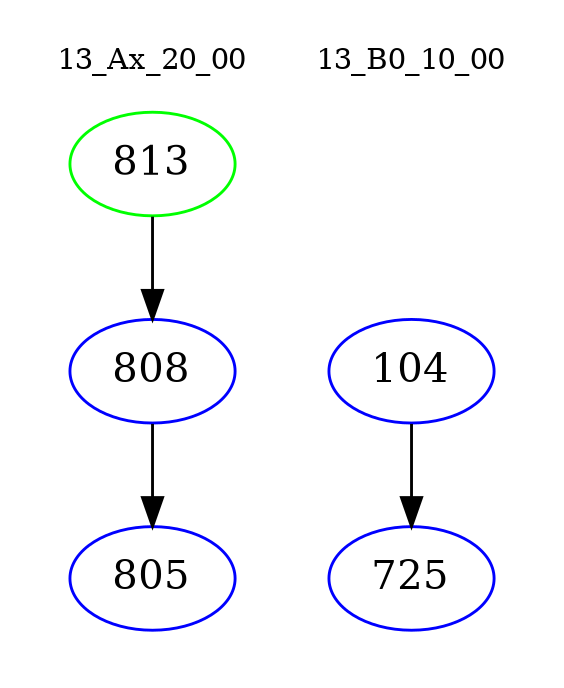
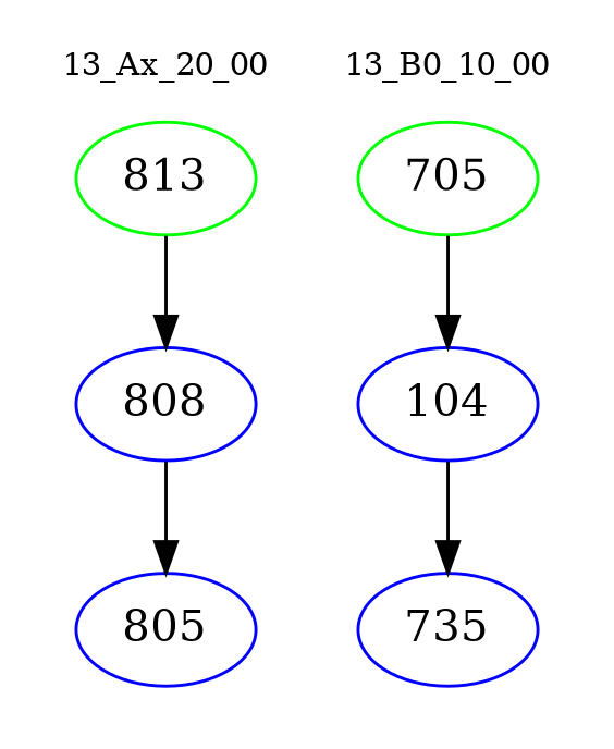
  digraph {
    node [color=blue]
    edge [color=black]
    n1 [color=green label=813]
    n2 [label=808]
    n3 [label=805]
+   n4 [color=green label=705]
    n5 [label=104]
-   n6 [label=725]
+   n6 [label=735]
    subgraph cluster_1 {
      color=white
      fontsize=10
      label="13_Ax_20_00"
      n1
      n2
      n3
    }
    subgraph cluster_2 {
      color=white
      fontsize=10
      label="13_B0_10_00"
+     n4
      n5
      n6
    }
    n1 -> n2
    n2 -> n3
+   n4 -> n5
    n5 -> n6
  }
